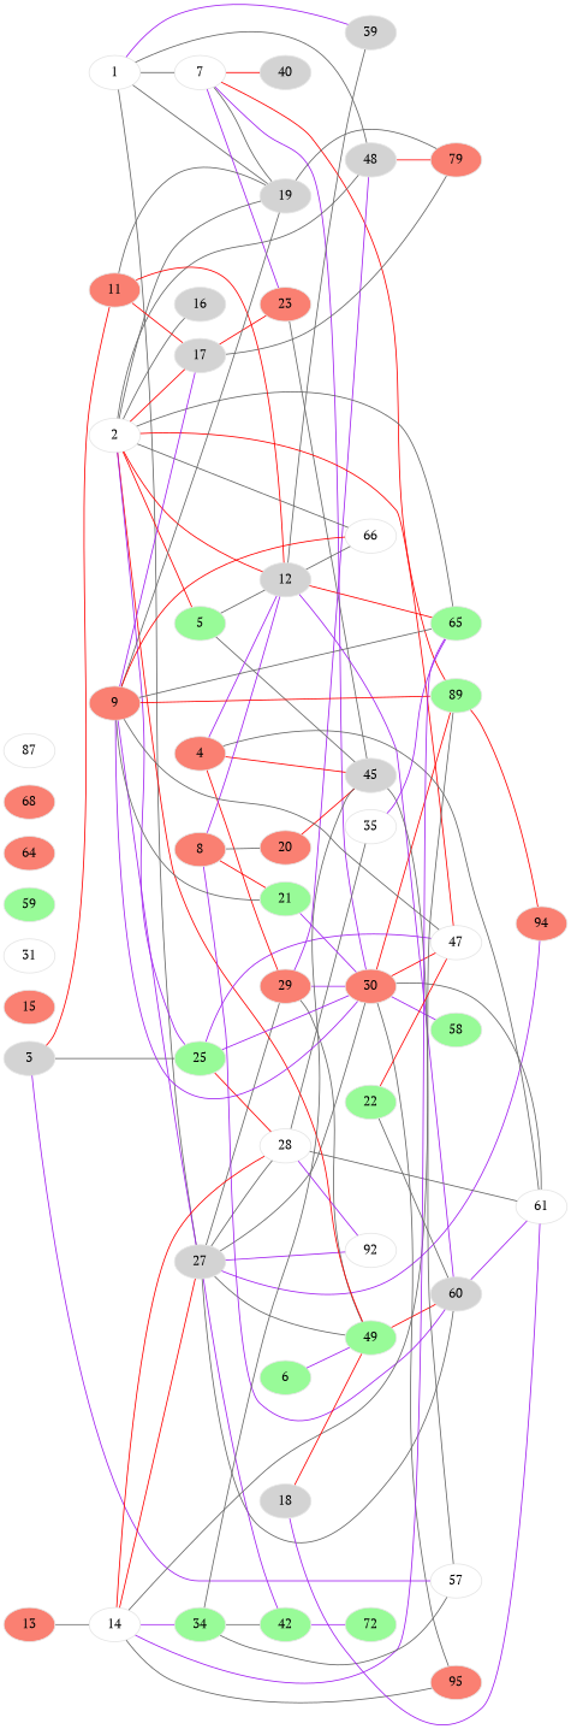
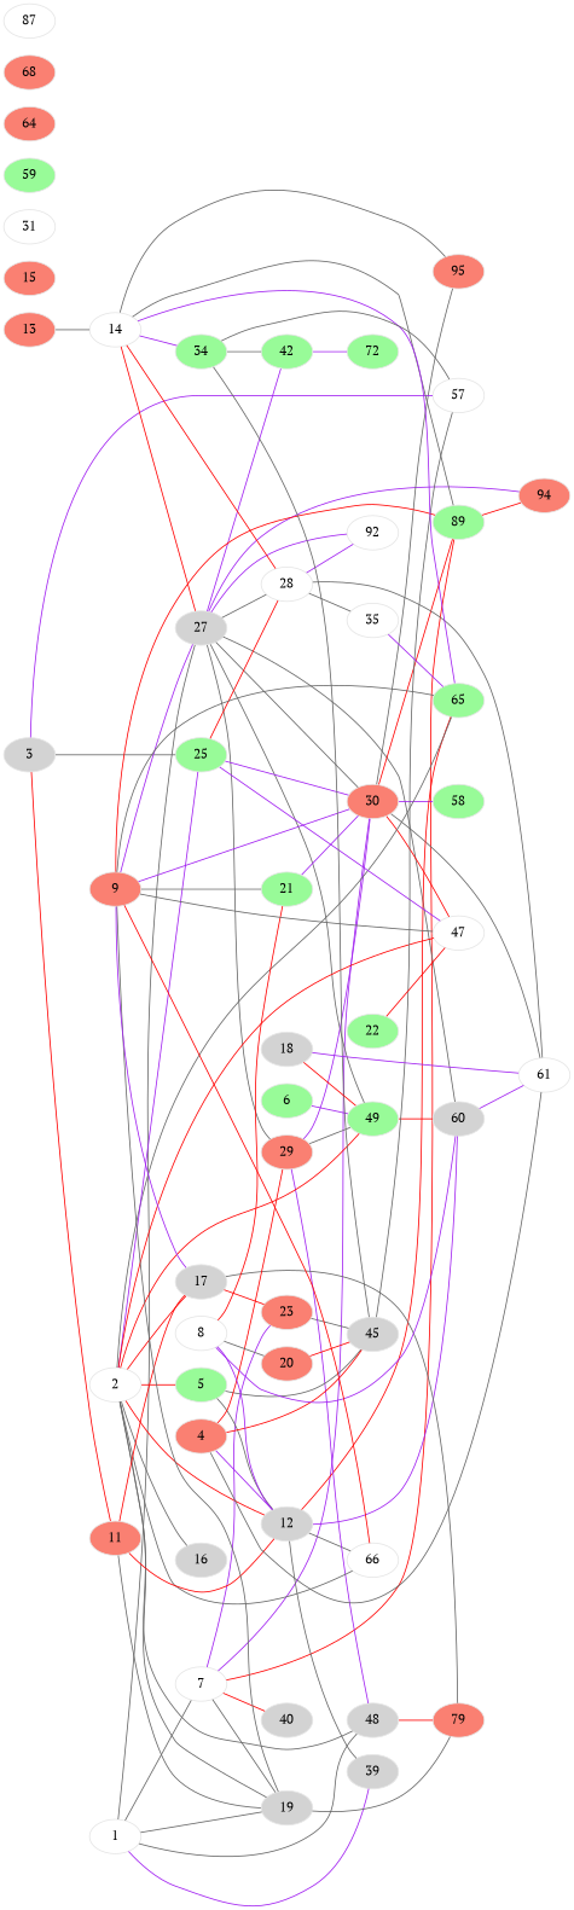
  graph {
    fontname="PT Serif"
    rankdir=LR
    node [color=gray90 fillcolor=salmon fontname="PT Serif" style=filled]
    edge [color=gray40 fontname="PT Serif"]
    1 [fillcolor=white super="+83"]
    7 [fillcolor=white super="+33"]
    19 [fillcolor=lightgrey super="+96"]
    27 [fillcolor=lightgrey super="+101+102+76+74"]
    39 [fillcolor=lightgrey super="+62+90"]
    48 [fillcolor=lightgrey]
    23 [super="+78"]
    30 [super="+56"]
    40 [fillcolor=lightgrey]
    89 [fillcolor=palegreen super="+99"]
    12 [fillcolor=lightgrey super="+24"]
    65 [fillcolor=palegreen]
    66 [fillcolor=white]
    60 [fillcolor=lightgrey super="+103"]
    79
    49 [fillcolor=palegreen super="+67"]
    29 [super="+98+106"]
    28 [fillcolor=white super="+37"]
    42 [fillcolor=palegreen super="+77"]
    92 [fillcolor=white super="+97"]
    94
    2 [fillcolor=white super="+55+10"]
    5 [fillcolor=palegreen]
    16 [fillcolor=lightgrey]
    17 [fillcolor=lightgrey super="+52"]
    25 [fillcolor=palegreen super="+51+32"]
    47 [fillcolor=white super="+50+70"]
    45 [fillcolor=lightgrey super="+82"]
    11 [super="+81"]
    3 [fillcolor=lightgrey]
    57 [fillcolor=white]
    4 [super="+71"]
    61 [fillcolor=white super="+69"]
    6 [fillcolor=palegreen]
    95 [super="+100"]
    58 [fillcolor=palegreen]
-   8 [super="+43"]
+   8 [fillcolor=white super="+43"]
    20
    21 [fillcolor=palegreen super="+104"]
    9 [super="+26"]
    14 [fillcolor=white super="+44"]
    34 [fillcolor=palegreen]
    13
    35 [fillcolor=white]
    15
    18 [fillcolor=lightgrey super="+41"]
    22 [fillcolor=palegreen super="+46+54"]
    72 [fillcolor=palegreen]
    31 [fillcolor=white super="+80"]
    59 [fillcolor=palegreen super="+75"]
    64
    68
    87 [fillcolor=white]
    1 -- 7
    1 -- 19
    1 -- 27
    1 -- 39 [color=purple]
    1 -- 48
    7 -- 19
    7 -- 23 [color=purple weight=3]
    7 -- 30 [color=purple]
    7 -- 40 [color=red]
    7 -- 89 [color=red]
    19 -- 79
    27 -- 30
    27 -- 60
    27 -- 49
    27 -- 29
    27 -- 28
    27 -- 42 [color=purple]
    27 -- 92 [color=purple]
    27 -- 94 [color=purple]
    48 -- 79 [color=red]
    23 -- 45
    30 -- 89 [color=red weight=2]
    30 -- 47 [color=red]
    30 -- 61
    30 -- 95
    30 -- 58 [color=purple]
    89 -- 94 [color=red]
    12 -- 39
    12 -- 65 [color=red]
    12 -- 66
    12 -- 60 [color=purple]
    60 -- 61 [color=purple]
    49 -- 60 [color=red]
    29 -- 48 [color=purple]
    29 -- 30 [color=purple]
    29 -- 49
    28 -- 92 [color=purple]
    28 -- 61
    28 -- 35
    42 -- 72 [color=purple]
    2 -- 19
    2 -- 48
    2 -- 12 [color=red]
    2 -- 65
    2 -- 66
    2 -- 49 [color=red]
    2 -- 5 [color=red]
    2 -- 16
    2 -- 17 [color=red]
    2 -- 25 [color=purple]
    2 -- 47 [color=red]
    5 -- 12
    5 -- 45
    17 -- 23 [color=red]
    17 -- 79
    25 -- 30 [color=purple]
    25 -- 28 [color=red]
    25 -- 47 [color=purple]
    45 -- 57
    11 -- 19
    11 -- 12 [color=red]
    11 -- 17 [color=red]
    3 -- 25 [weight=2]
    3 -- 11 [color=red]
    3 -- 57 [color=purple]
    4 -- 12 [color=purple]
    4 -- 29 [color=red]
    4 -- 45 [color=red]
    4 -- 61
    6 -- 49 [color=purple]
    8 -- 12 [color=purple]
    8 -- 60 [color=purple]
    8 -- 20
    8 -- 21 [color=red]
    20 -- 45 [color=red]
    21 -- 30 [color=purple]
    9 -- 19
    9 -- 27 [color=purple]
    9 -- 30 [color=purple]
    9 -- 89 [color=red]
    9 -- 65
    9 -- 66 [color=red]
    9 -- 17 [color=purple]
    9 -- 47
    9 -- 21
    14 -- 27 [color=red]
    14 -- 89
    14 -- 65 [color=purple]
    14 -- 28 [color=red]
    14 -- 95
    14 -- 34 [color=purple]
    34 -- 42
    34 -- 45
    34 -- 57
    13 -- 14
    35 -- 65 [color=purple]
    18 -- 49 [color=red]
    18 -- 61 [color=purple]
-   22 -- 60
    22 -- 47 [color=red]
  }
